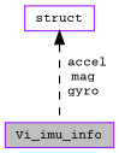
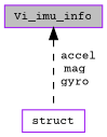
  digraph {
    fontname="Courier Prime"
    node [color=purple fontname="Courier Prime" fontsize=10 shape=record style=filled]
    n1 [fillcolor=grey75 fontcolor=black height=0.2 label=Vi_imu_info width=0.4]
    n2 [fillcolor=white height=0.2 label=struct width=0.4]
-   n2 -> n1 [color=black dir=back fontname="Courier Prime" fontsize=10 label=" accel\nmag\ngyro" labelfontname=FreeSans labelfontsize=10 style=dashed]
+   n1 -> n2 [color=black dir=back fontname="Courier Prime" fontsize=10 label=" accel\nmag\ngyro" labelfontname=FreeSans labelfontsize=10 style=dashed]
  }
